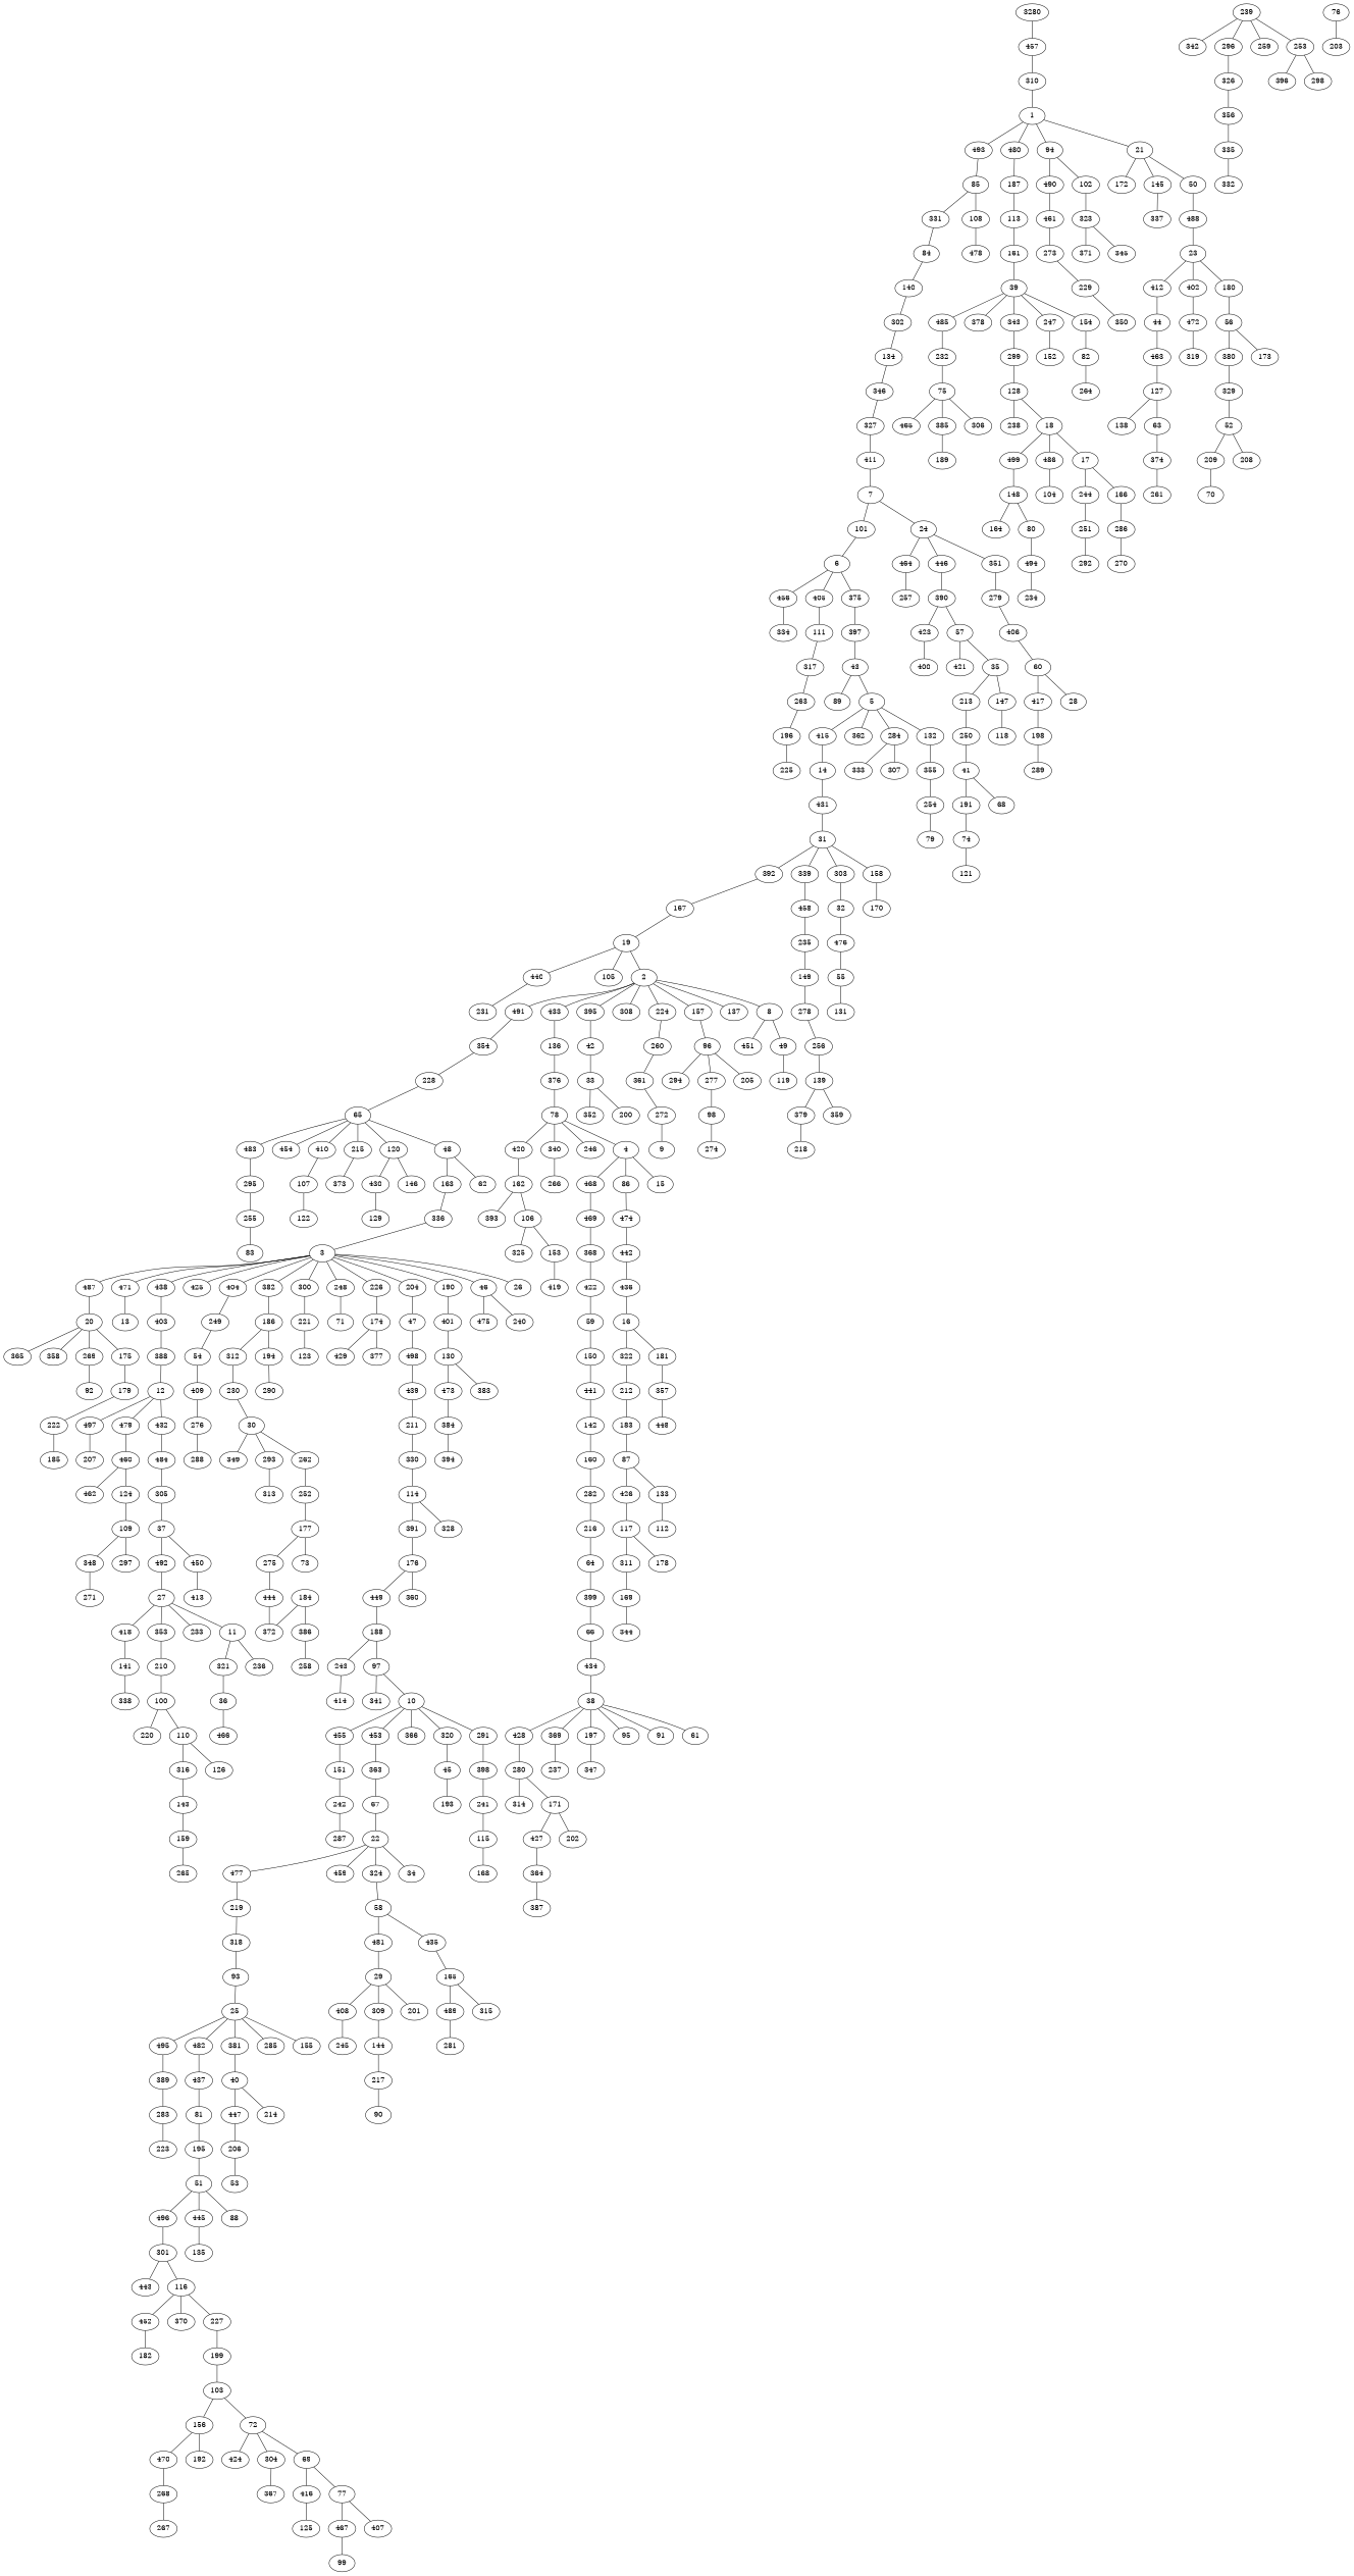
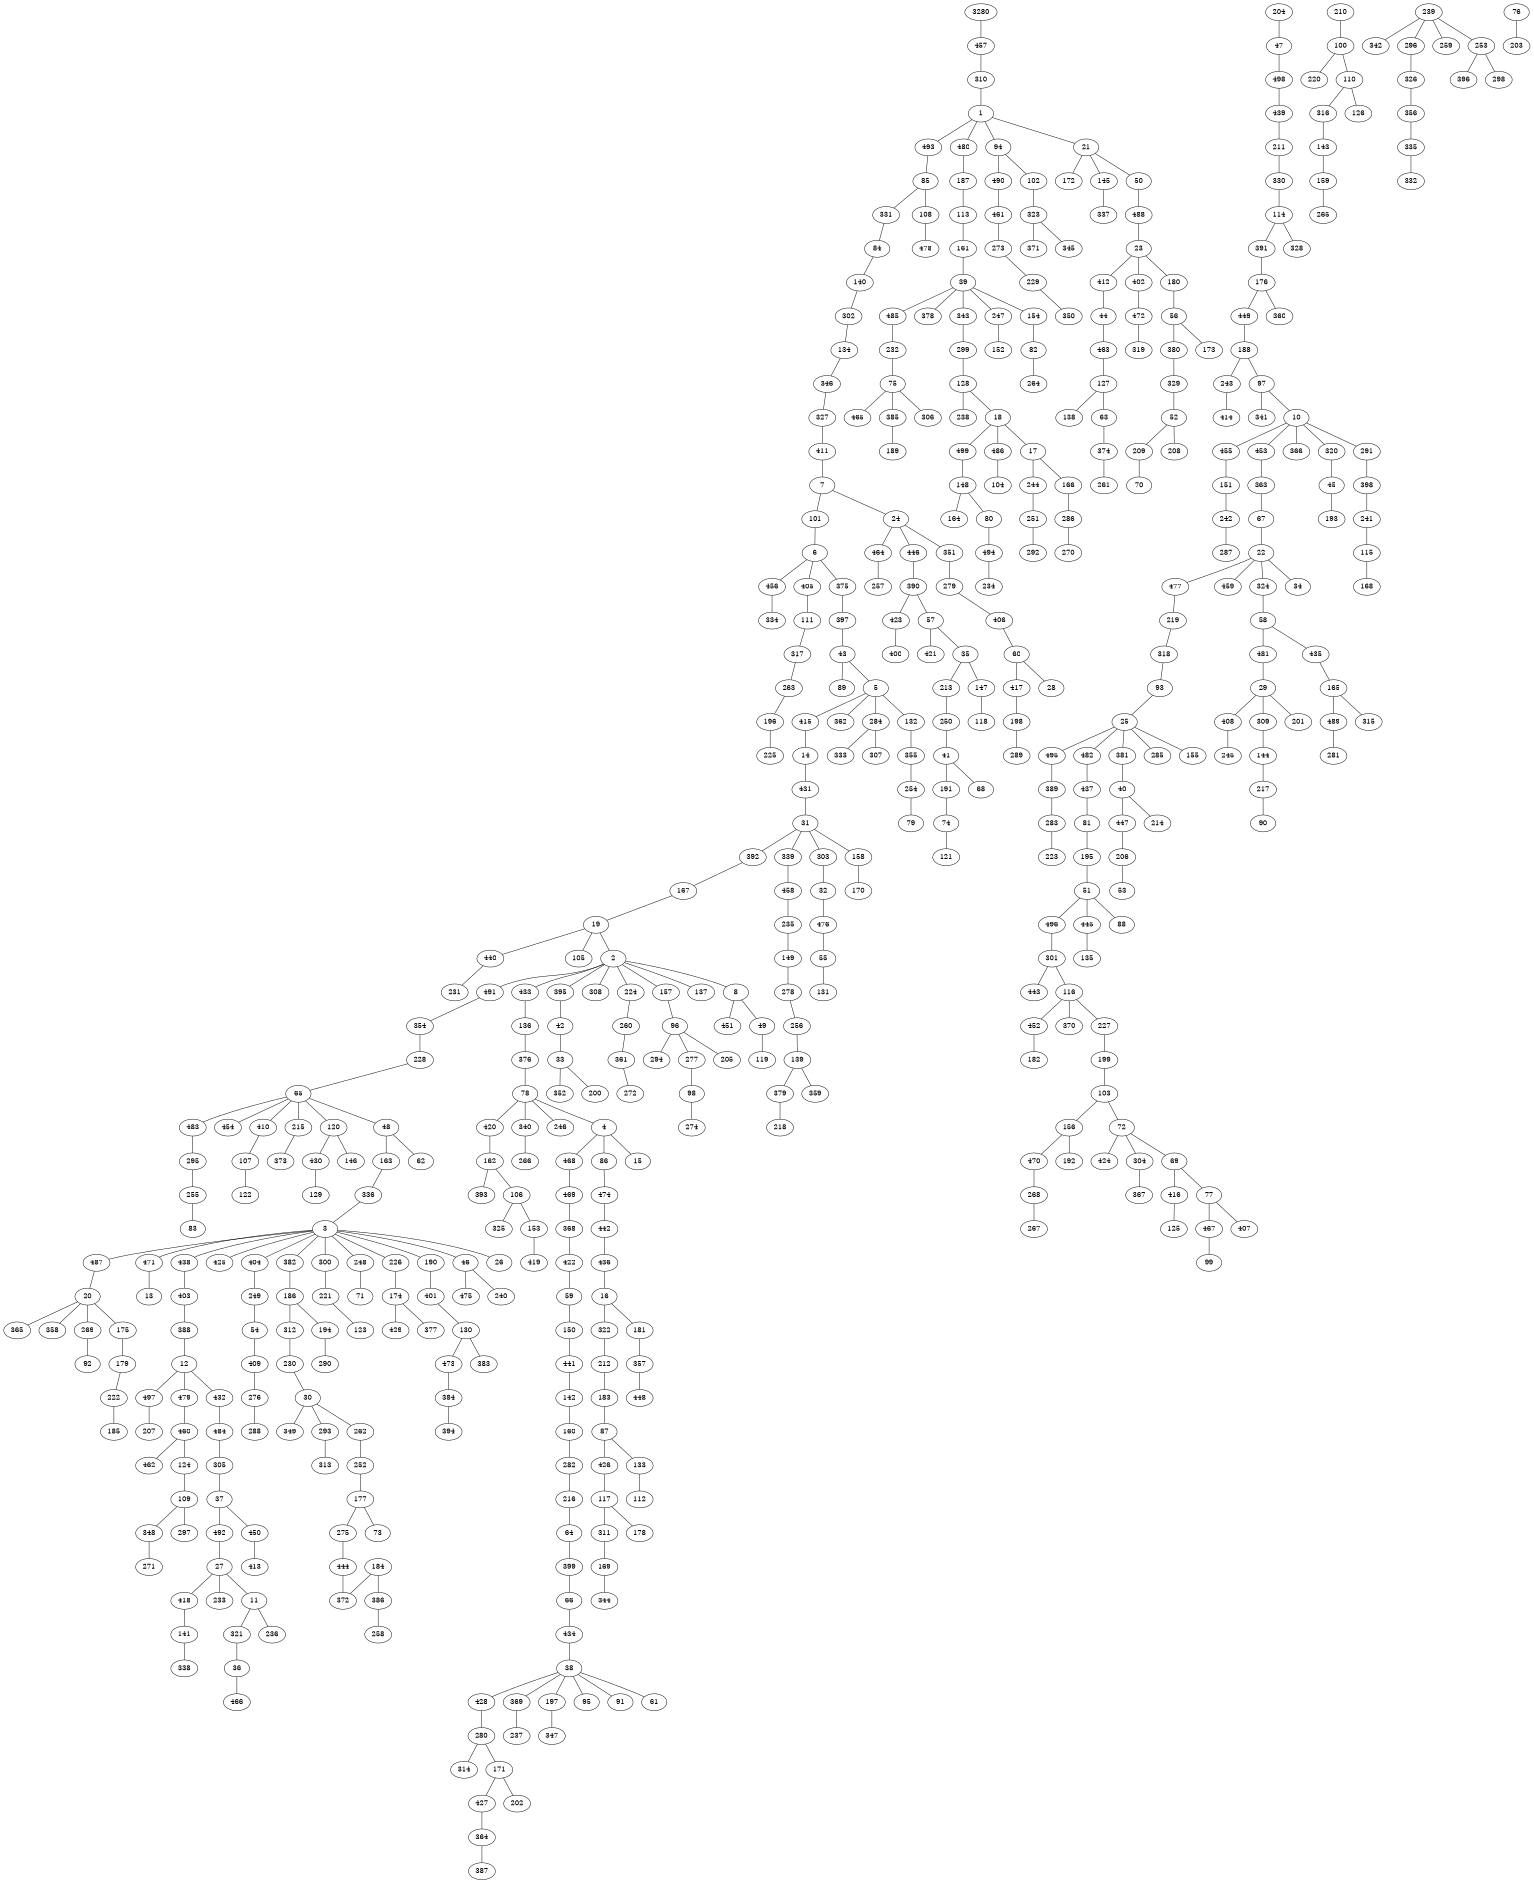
  graph {
    3280
    457
    310
    1
    493
    480
    94
    21
    85
    187
    490
    102
    172
    145
    50
    331
    108
    84
    478
    140
    302
    134
    346
    327
    411
    7
    101
    24
    6
    464
    446
    351
    456
    405
    375
    334
    111
    397
    317
    263
    196
    225
    43
    89
    5
    415
    362
    284
    132
    14
    333
    307
    355
    431
    31
    392
    339
    303
    158
    167
    458
    32
    170
    19
    440
    105
    2
    231
    491
    433
    395
    308
    224
    157
    137
    8
    354
    136
    42
    260
    96
    451
    49
    228
    65
    483
    454
    410
    215
    120
    48
    295
    107
    373
    430
    146
    163
    62
    255
    83
    122
    129
    336
    3
    487
    471
    438
    425
    404
    382
    300
    248
    226
    204
    190
    46
    26
    20
    13
    403
    249
    186
    221
    71
    174
    47
    401
    475
    240
    365
    358
    269
    175
    92
    179
    222
    185
    388
    12
    497
    479
    432
    207
    460
    484
    462
    124
    109
    348
    297
    271
    305
    37
    492
    450
    27
    413
    418
-   353
    233
    11
    141
    210
    321
    236
    338
    100
    220
    110
    316
    126
    143
    159
    265
    36
    466
    54
    409
    276
    288
    312
    194
    230
    290
    30
    349
    293
    262
    313
    252
    177
    275
    73
    444
    372
    184
    386
    258
    123
    429
    377
    498
    439
    211
    330
    114
    391
    328
    176
    449
    360
    188
    243
    97
    414
    341
    10
    455
    453
    366
    320
    291
    151
    363
    45
    398
    242
    287
    67
    22
    477
    459
    324
    34
    219
    58
    318
    93
    25
    495
    482
    381
    285
    155
    389
    437
    40
    283
    223
    81
    195
    51
    496
    445
    88
    301
    135
    443
    116
    452
    370
    227
    182
    199
    103
    156
    72
    470
    192
    424
    304
    69
    268
    267
    367
    416
    77
    125
    467
    407
    99
    447
    214
    206
    53
    239
    342
    296
    259
    253
    326
    396
    298
    356
    335
    332
    481
    435
    29
    165
    408
    309
    201
    245
    144
    217
    90
    489
    315
    281
    193
    241
    115
    168
    130
    473
    383
    384
    394
    376
    78
    420
    340
    246
    4
    162
    266
    468
    86
    15
    393
    106
    325
    153
    419
    469
    474
    368
    422
    59
    150
    441
    142
    160
    282
    216
    64
    399
    66
    434
    38
    428
    369
    197
    95
    91
    61
    280
    237
    347
    314
    171
    427
    202
    364
    387
    442
    436
    16
    322
    181
    212
    357
    183
    87
    426
    133
    117
    112
    311
    178
    169
    344
    448
    33
    352
    200
    361
    272
-   9
    294
    277
    205
    98
    274
    119
    235
    149
    278
    256
    139
    379
    359
    218
    476
    55
    131
    254
    79
    257
    390
    279
    423
    57
    400
    421
    35
    213
    147
    250
    118
    41
    191
    68
    74
    121
    406
    60
    417
    28
    198
    289
    113
    161
    39
    485
    378
    343
    247
    154
    232
    299
    152
    82
    75
    465
    385
    306
    189
    128
    238
    18
    499
    486
    17
    148
    104
    244
    166
    164
    80
    494
    234
    251
    286
    292
    270
    264
    461
    323
    273
    229
    350
    371
    345
    337
    488
    23
    412
    402
    180
    44
    472
    56
    463
    127
    76
    203
    138
    63
    374
    261
    319
    380
    173
    329
    52
    209
    208
    70
    3280 -- 457
    457 -- 310
    310 -- 1
    1 -- 493
    1 -- 480
    1 -- 94
    1 -- 21
    493 -- 85
    480 -- 187
    94 -- 490
    94 -- 102
    21 -- 172
    21 -- 145
    21 -- 50
    85 -- 331
    85 -- 108
    187 -- 113
    490 -- 461
    102 -- 323
    145 -- 337
    50 -- 488
    331 -- 84
    108 -- 478
    84 -- 140
    140 -- 302
    302 -- 134
    134 -- 346
    346 -- 327
    327 -- 411
    411 -- 7
    7 -- 101
    7 -- 24
    101 -- 6
    24 -- 464
    24 -- 446
    24 -- 351
    6 -- 456
    6 -- 405
    6 -- 375
    464 -- 257
    446 -- 390
    351 -- 279
    456 -- 334
    405 -- 111
    375 -- 397
    111 -- 317
    397 -- 43
    317 -- 263
    263 -- 196
    196 -- 225
    43 -- 89
    43 -- 5
    5 -- 415
    5 -- 362
    5 -- 284
    5 -- 132
    415 -- 14
    284 -- 333
    284 -- 307
    132 -- 355
    14 -- 431
    355 -- 254
    431 -- 31
    31 -- 392
    31 -- 339
    31 -- 303
    31 -- 158
    392 -- 167
    339 -- 458
    303 -- 32
    158 -- 170
    167 -- 19
    458 -- 235
    32 -- 476
    19 -- 440
    19 -- 105
    19 -- 2
    440 -- 231
    2 -- 491
    2 -- 433
    2 -- 395
    2 -- 308
    2 -- 224
    2 -- 157
    2 -- 137
    2 -- 8
    491 -- 354
    433 -- 136
    395 -- 42
    224 -- 260
    157 -- 96
    8 -- 451
    8 -- 49
    354 -- 228
    136 -- 376
    42 -- 33
    260 -- 361
    96 -- 294
    96 -- 277
    96 -- 205
    49 -- 119
    228 -- 65
    65 -- 483
    65 -- 454
    65 -- 410
    65 -- 215
    65 -- 120
    65 -- 48
    483 -- 295
    410 -- 107
    215 -- 373
    120 -- 430
    120 -- 146
    48 -- 163
    48 -- 62
    295 -- 255
    107 -- 122
    430 -- 129
    163 -- 336
    255 -- 83
    336 -- 3
    3 -- 487
    3 -- 471
    3 -- 438
    3 -- 425
    3 -- 404
    3 -- 382
    3 -- 300
    3 -- 248
    3 -- 226
-   3 -- 204
    3 -- 190
    3 -- 46
    3 -- 26
    487 -- 20
    471 -- 13
    438 -- 403
    404 -- 249
    382 -- 186
    300 -- 221
    248 -- 71
    226 -- 174
    204 -- 47
    190 -- 401
    46 -- 475
    46 -- 240
    20 -- 365
    20 -- 358
    20 -- 269
    20 -- 175
    403 -- 388
    249 -- 54
    186 -- 312
    186 -- 194
    221 -- 123
    174 -- 429
    174 -- 377
    47 -- 498
    401 -- 130
    269 -- 92
    175 -- 179
    179 -- 222
    222 -- 185
    388 -- 12
    12 -- 497
    12 -- 479
    12 -- 432
    497 -- 207
    479 -- 460
    432 -- 484
    460 -- 462
    460 -- 124
    484 -- 305
    124 -- 109
    109 -- 348
    109 -- 297
    348 -- 271
    305 -- 37
    37 -- 492
    37 -- 450
    492 -- 27
    450 -- 413
    27 -- 418
-   27 -- 353
    27 -- 233
    27 -- 11
    418 -- 141
-   353 -- 210
    11 -- 321
    11 -- 236
    141 -- 338
    210 -- 100
    321 -- 36
    100 -- 220
    100 -- 110
    110 -- 316
    110 -- 126
    316 -- 143
    143 -- 159
    159 -- 265
    36 -- 466
    54 -- 409
    409 -- 276
    276 -- 288
    312 -- 230
    194 -- 290
    230 -- 30
    30 -- 349
    30 -- 293
    30 -- 262
    293 -- 313
    262 -- 252
    252 -- 177
    177 -- 275
    177 -- 73
    275 -- 444
    444 -- 372
    184 -- 372
    184 -- 386
    386 -- 258
    498 -- 439
    439 -- 211
    211 -- 330
    330 -- 114
    114 -- 391
    114 -- 328
    391 -- 176
    176 -- 449
    176 -- 360
    449 -- 188
    188 -- 243
    188 -- 97
    243 -- 414
    97 -- 341
    97 -- 10
    10 -- 455
    10 -- 453
    10 -- 366
    10 -- 320
    10 -- 291
    455 -- 151
    453 -- 363
    320 -- 45
    291 -- 398
    151 -- 242
    363 -- 67
    45 -- 193
    398 -- 241
    242 -- 287
    67 -- 22
    22 -- 477
    22 -- 459
    22 -- 324
    22 -- 34
    477 -- 219
    324 -- 58
    219 -- 318
    58 -- 481
    58 -- 435
    318 -- 93
    93 -- 25
    25 -- 495
    25 -- 482
    25 -- 381
    25 -- 285
    25 -- 155
    495 -- 389
    482 -- 437
    381 -- 40
    389 -- 283
    437 -- 81
    40 -- 447
    40 -- 214
    283 -- 223
    81 -- 195
    195 -- 51
    51 -- 496
    51 -- 445
    51 -- 88
    496 -- 301
    445 -- 135
    301 -- 443
    301 -- 116
    116 -- 452
    116 -- 370
    116 -- 227
    452 -- 182
    227 -- 199
    199 -- 103
    103 -- 156
    103 -- 72
    156 -- 470
    156 -- 192
    72 -- 424
    72 -- 304
    72 -- 69
    470 -- 268
    304 -- 367
    69 -- 416
    69 -- 77
    268 -- 267
    416 -- 125
    77 -- 467
    77 -- 407
    467 -- 99
    447 -- 206
    206 -- 53
    239 -- 342
    239 -- 296
    239 -- 259
    239 -- 253
    296 -- 326
    253 -- 396
    253 -- 298
    326 -- 356
    356 -- 335
    335 -- 332
    481 -- 29
    435 -- 165
    29 -- 408
    29 -- 309
    29 -- 201
    165 -- 489
    165 -- 315
    408 -- 245
    309 -- 144
    144 -- 217
    217 -- 90
    489 -- 281
    241 -- 115
    115 -- 168
    130 -- 473
    130 -- 383
    473 -- 384
    384 -- 394
    376 -- 78
    78 -- 420
    78 -- 340
    78 -- 246
    78 -- 4
    420 -- 162
    340 -- 266
    4 -- 468
    4 -- 86
    4 -- 15
    162 -- 393
    162 -- 106
    468 -- 469
    86 -- 474
    106 -- 325
    106 -- 153
    153 -- 419
    469 -- 368
    474 -- 442
    368 -- 422
    422 -- 59
    59 -- 150
    150 -- 441
    441 -- 142
    142 -- 160
    160 -- 282
    282 -- 216
    216 -- 64
    64 -- 399
    399 -- 66
    66 -- 434
    434 -- 38
    38 -- 428
    38 -- 369
    38 -- 197
    38 -- 95
    38 -- 91
    38 -- 61
    428 -- 280
    369 -- 237
    197 -- 347
    280 -- 314
    280 -- 171
    171 -- 427
    171 -- 202
    427 -- 364
    364 -- 387
    442 -- 436
    436 -- 16
    16 -- 322
    16 -- 181
    322 -- 212
    181 -- 357
    212 -- 183
    357 -- 448
    183 -- 87
    87 -- 426
    87 -- 133
    426 -- 117
    133 -- 112
    117 -- 311
    117 -- 178
    311 -- 169
    169 -- 344
    33 -- 352
    33 -- 200
    361 -- 272
-   272 -- 9
    277 -- 98
    98 -- 274
    235 -- 149
    149 -- 278
    278 -- 256
    256 -- 139
    139 -- 379
    139 -- 359
    379 -- 218
    476 -- 55
    55 -- 131
    254 -- 79
    390 -- 423
    390 -- 57
    279 -- 406
    423 -- 400
    57 -- 421
    57 -- 35
    35 -- 213
    35 -- 147
    213 -- 250
    147 -- 118
    250 -- 41
    41 -- 191
    41 -- 68
    191 -- 74
    74 -- 121
    406 -- 60
    60 -- 417
    60 -- 28
    417 -- 198
    198 -- 289
    113 -- 161
    161 -- 39
    39 -- 485
    39 -- 378
    39 -- 343
    39 -- 247
    39 -- 154
    485 -- 232
    343 -- 299
    247 -- 152
    154 -- 82
    232 -- 75
    299 -- 128
    82 -- 264
    75 -- 465
    75 -- 385
    75 -- 306
    385 -- 189
    128 -- 238
    128 -- 18
    18 -- 499
    18 -- 486
    18 -- 17
    499 -- 148
    486 -- 104
    17 -- 244
    17 -- 166
    148 -- 164
    148 -- 80
    244 -- 251
    166 -- 286
    80 -- 494
    494 -- 234
    251 -- 292
    286 -- 270
    461 -- 273
    323 -- 371
    323 -- 345
    273 -- 229
    229 -- 350
    488 -- 23
    23 -- 412
    23 -- 402
    23 -- 180
    412 -- 44
    402 -- 472
    180 -- 56
    44 -- 463
    472 -- 319
    56 -- 380
    56 -- 173
    463 -- 127
    127 -- 138
    127 -- 63
    76 -- 203
    63 -- 374
    374 -- 261
    380 -- 329
    329 -- 52
    52 -- 209
    52 -- 208
    209 -- 70
  }
